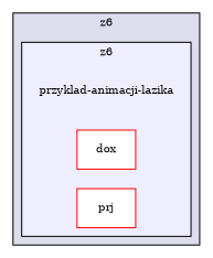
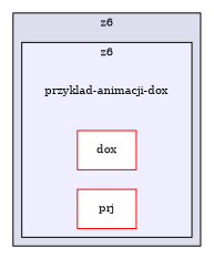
  digraph {
    compound=true
    rankdir=LR
    fontname="DejaVu Serif"
    node [fontname="DejaVu Serif" fontsize=10 shape=box color=red fillcolor=white style=filled]
-   n1 [label="przyklad-animacji-lazika" shape=plaintext color="" fillcolor="" style=""]
+   n1 [label="przyklad-animacji-dox" shape=plaintext color="" fillcolor="" style=""]
    n2 [label=dox]
    n3 [label=prj]
    subgraph cluster_1 {
      bgcolor="#ddddee"
      fontsize=10
      label=z6
      pencolor=black
      subgraph cluster_2 {
        bgcolor="#eeeeff"
        fontsize=10
        pencolor=black
        n1
        n2
        n3
      }
    }
  }
